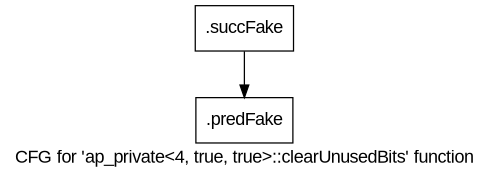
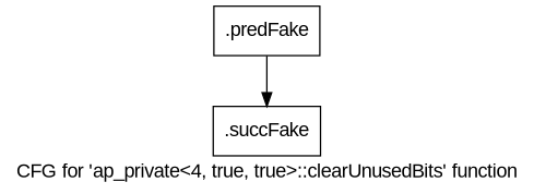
  digraph {
    label="CFG for 'ap_private\<4, true, true\>::clearUnusedBits' function"
    fontname="Liberation Sans"
    node [shape=record fontname="Liberation Sans"]
    n1 [label="{.predFake}"]
    n2 [filename="/media/miguel/NewVolume/Linux/Xilinx/Vitis_HLS/2020.2/include/etc/ap_private.h" label="{.succFake}" linenumber=2204]
-   n2 -> n1 [execusionnum=2277 filename="/media/miguel/NewVolume/Linux/Xilinx/Vitis_HLS/2020.2/include/etc/ap_private.h" fontname="Liberation Sans"]
+   n1 -> n2 [execusionnum=2277 filename="/media/miguel/NewVolume/Linux/Xilinx/Vitis_HLS/2020.2/include/etc/ap_private.h" fontname="Liberation Sans"]
  }
